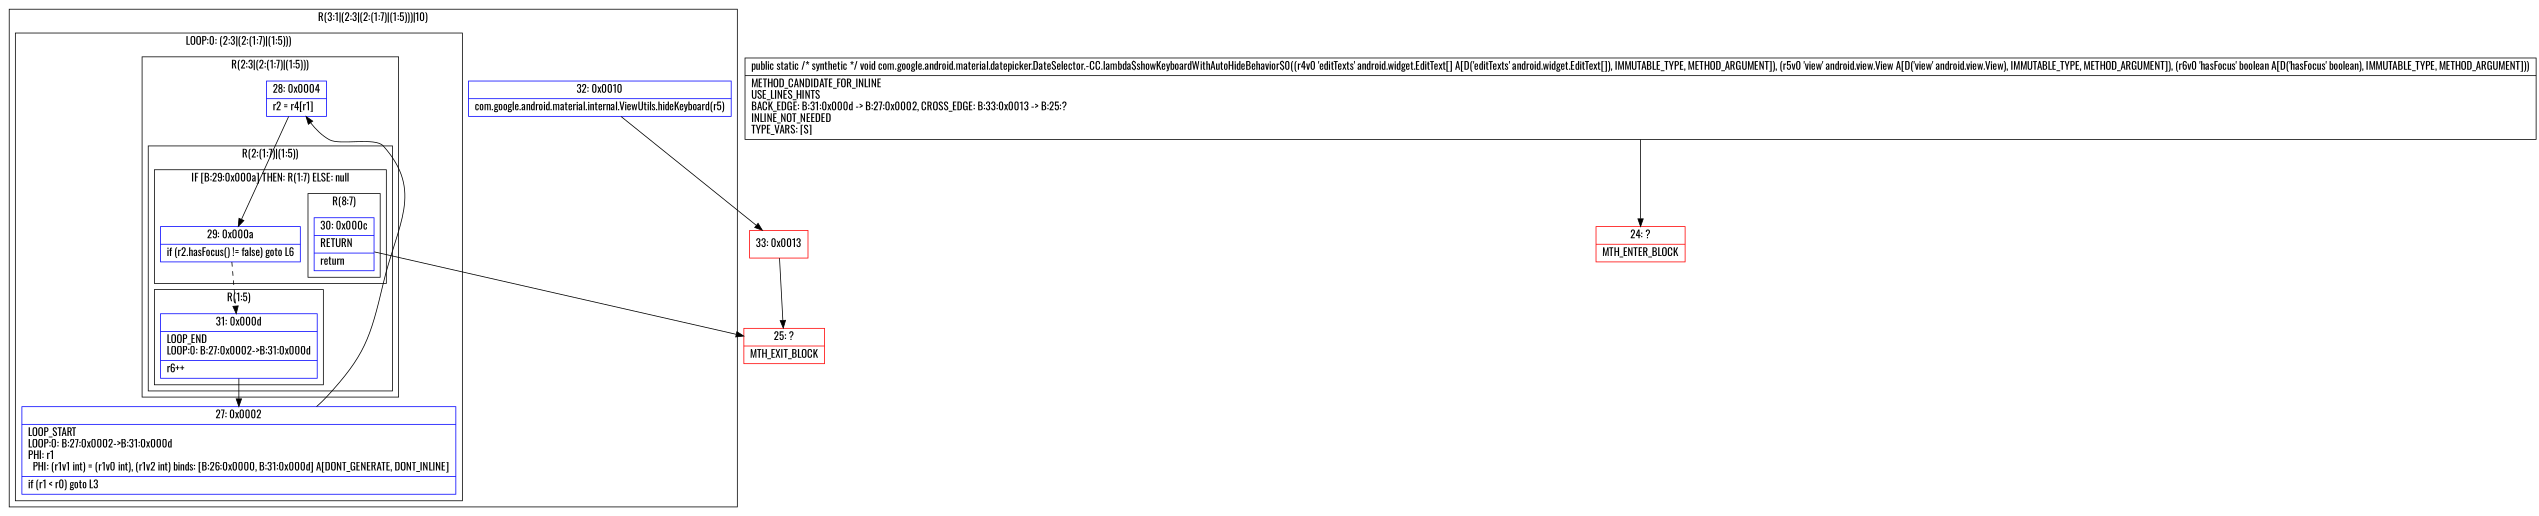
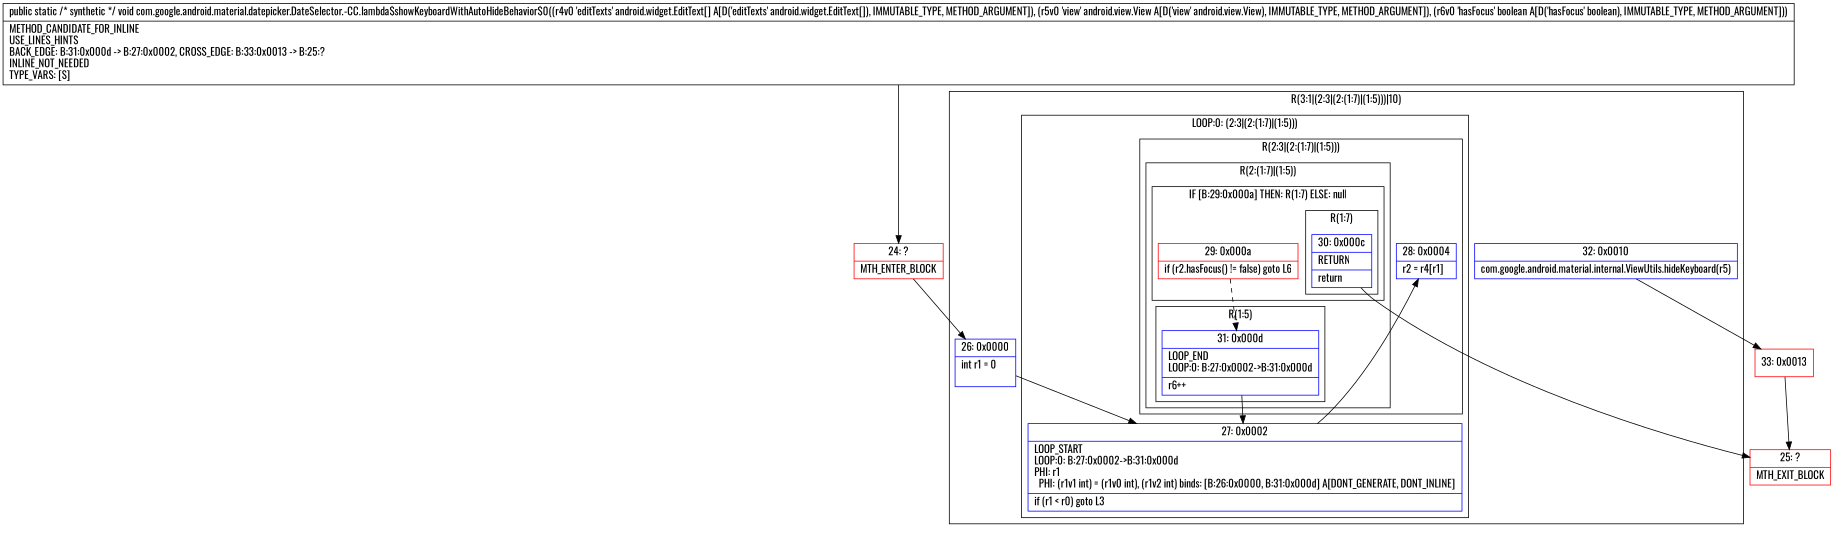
  digraph {
    fontname=Oswald
    node [color=blue fontname=Oswald shape=record]
    edge [fontname=Oswald]
    n1 [label="{30\:\ 0x000c|RETURN\l|return\l}"]
-   n2 [label="{29\:\ 0x000a|if (r2.hasFocus() != false) goto L6\l}"]
+   n2 [color=red label="{29\:\ 0x000a|if (r2.hasFocus() != false) goto L6\l}"]
    n3 [label="{31\:\ 0x000d|LOOP_END\lLOOP:0: B:27:0x0002\-\>B:31:0x000d\l|r6++\l}"]
    n4 [label="{28\:\ 0x0004|r2 = r4[r1]\l}"]
    n5 [label="{27\:\ 0x0002|LOOP_START\lLOOP:0: B:27:0x0002\-\>B:31:0x000d\lPHI: r1 \l  PHI: (r1v1 int) = (r1v0 int), (r1v2 int) binds: [B:26:0x0000, B:31:0x000d] A[DONT_GENERATE, DONT_INLINE]\l|if (r1 \< r0) goto L3\l}"]
+   n6 [label="{26\:\ 0x0000|int r1 = 0\l\l}"]
    n7 [label="{32\:\ 0x0010|com.google.android.material.internal.ViewUtils.hideKeyboard(r5)\l}"]
    n8 [color=red label="{25\:\ ?|MTH_EXIT_BLOCK\l}"]
    n9 [color=red label="{33\:\ 0x0013}"]
    n10 [color=red label="{24\:\ ?|MTH_ENTER_BLOCK\l}"]
    n11 [label="{public static \/* synthetic *\/ void com.google.android.material.datepicker.DateSelector.\-CC.lambda$showKeyboardWithAutoHideBehavior$0((r4v0 'editTexts' android.widget.EditText[] A[D('editTexts' android.widget.EditText[]), IMMUTABLE_TYPE, METHOD_ARGUMENT]), (r5v0 'view' android.view.View A[D('view' android.view.View), IMMUTABLE_TYPE, METHOD_ARGUMENT]), (r6v0 'hasFocus' boolean A[D('hasFocus' boolean), IMMUTABLE_TYPE, METHOD_ARGUMENT]))  | METHOD_CANDIDATE_FOR_INLINE\lUSE_LINES_HINTS\lBACK_EDGE: B:31:0x000d \-\> B:27:0x0002, CROSS_EDGE: B:33:0x0013 \-\> B:25:?\lINLINE_NOT_NEEDED\lTYPE_VARS: [S]\l}" color=""]
    subgraph cluster_1 {
      label="R(3:1|(2:3|(2:(1:7)|(1:5)))|10)"
+     n6
      n7
      subgraph cluster_2 {
        label="LOOP:0: (2:3|(2:(1:7)|(1:5)))"
        n5
        subgraph cluster_3 {
          label="R(2:3|(2:(1:7)|(1:5)))"
          n4
          subgraph cluster_4 {
            label="R(2:(1:7)|(1:5))"
            subgraph cluster_5 {
              label="IF [B:29:0x000a] THEN: R(1:7) ELSE: null"
              n2
              subgraph cluster_6 {
-               label="R(8:7)"
+               label="R(1:7)"
                n1
              }
            }
            subgraph cluster_7 {
              label="R(1:5)"
              n3
            }
          }
        }
      }
    }
    n1 -> n8
    n2 -> n3 [style=dashed]
    n3 -> n5
-   n4 -> n2
    n5 -> n4
+   n6 -> n5
    n7 -> n9
    n9 -> n8
+   n10 -> n6
    n11 -> n10
  }
